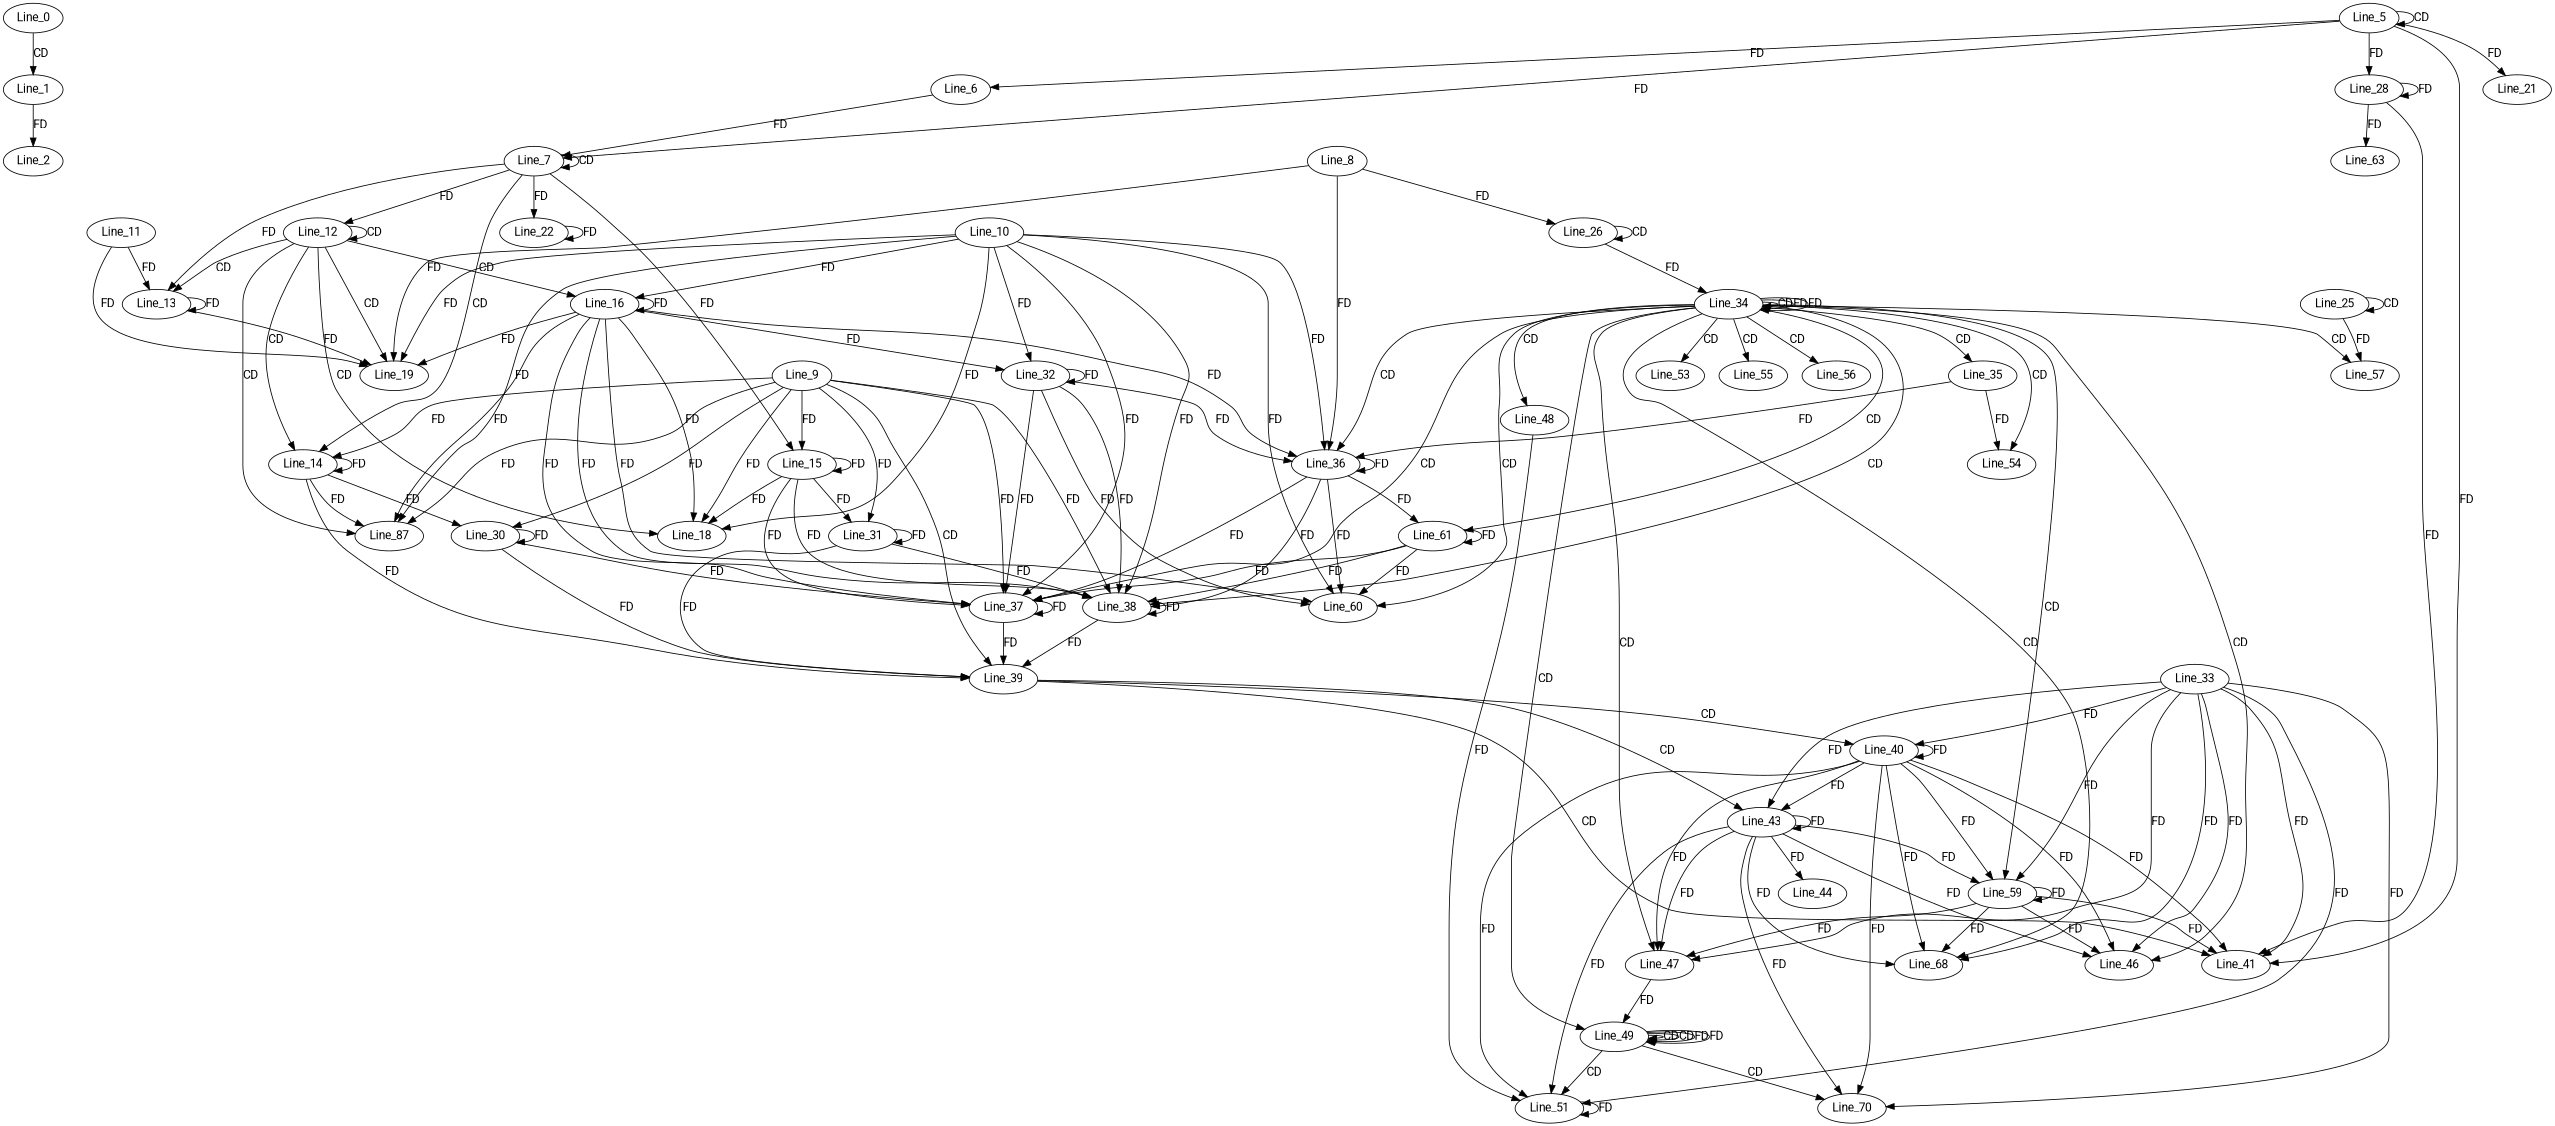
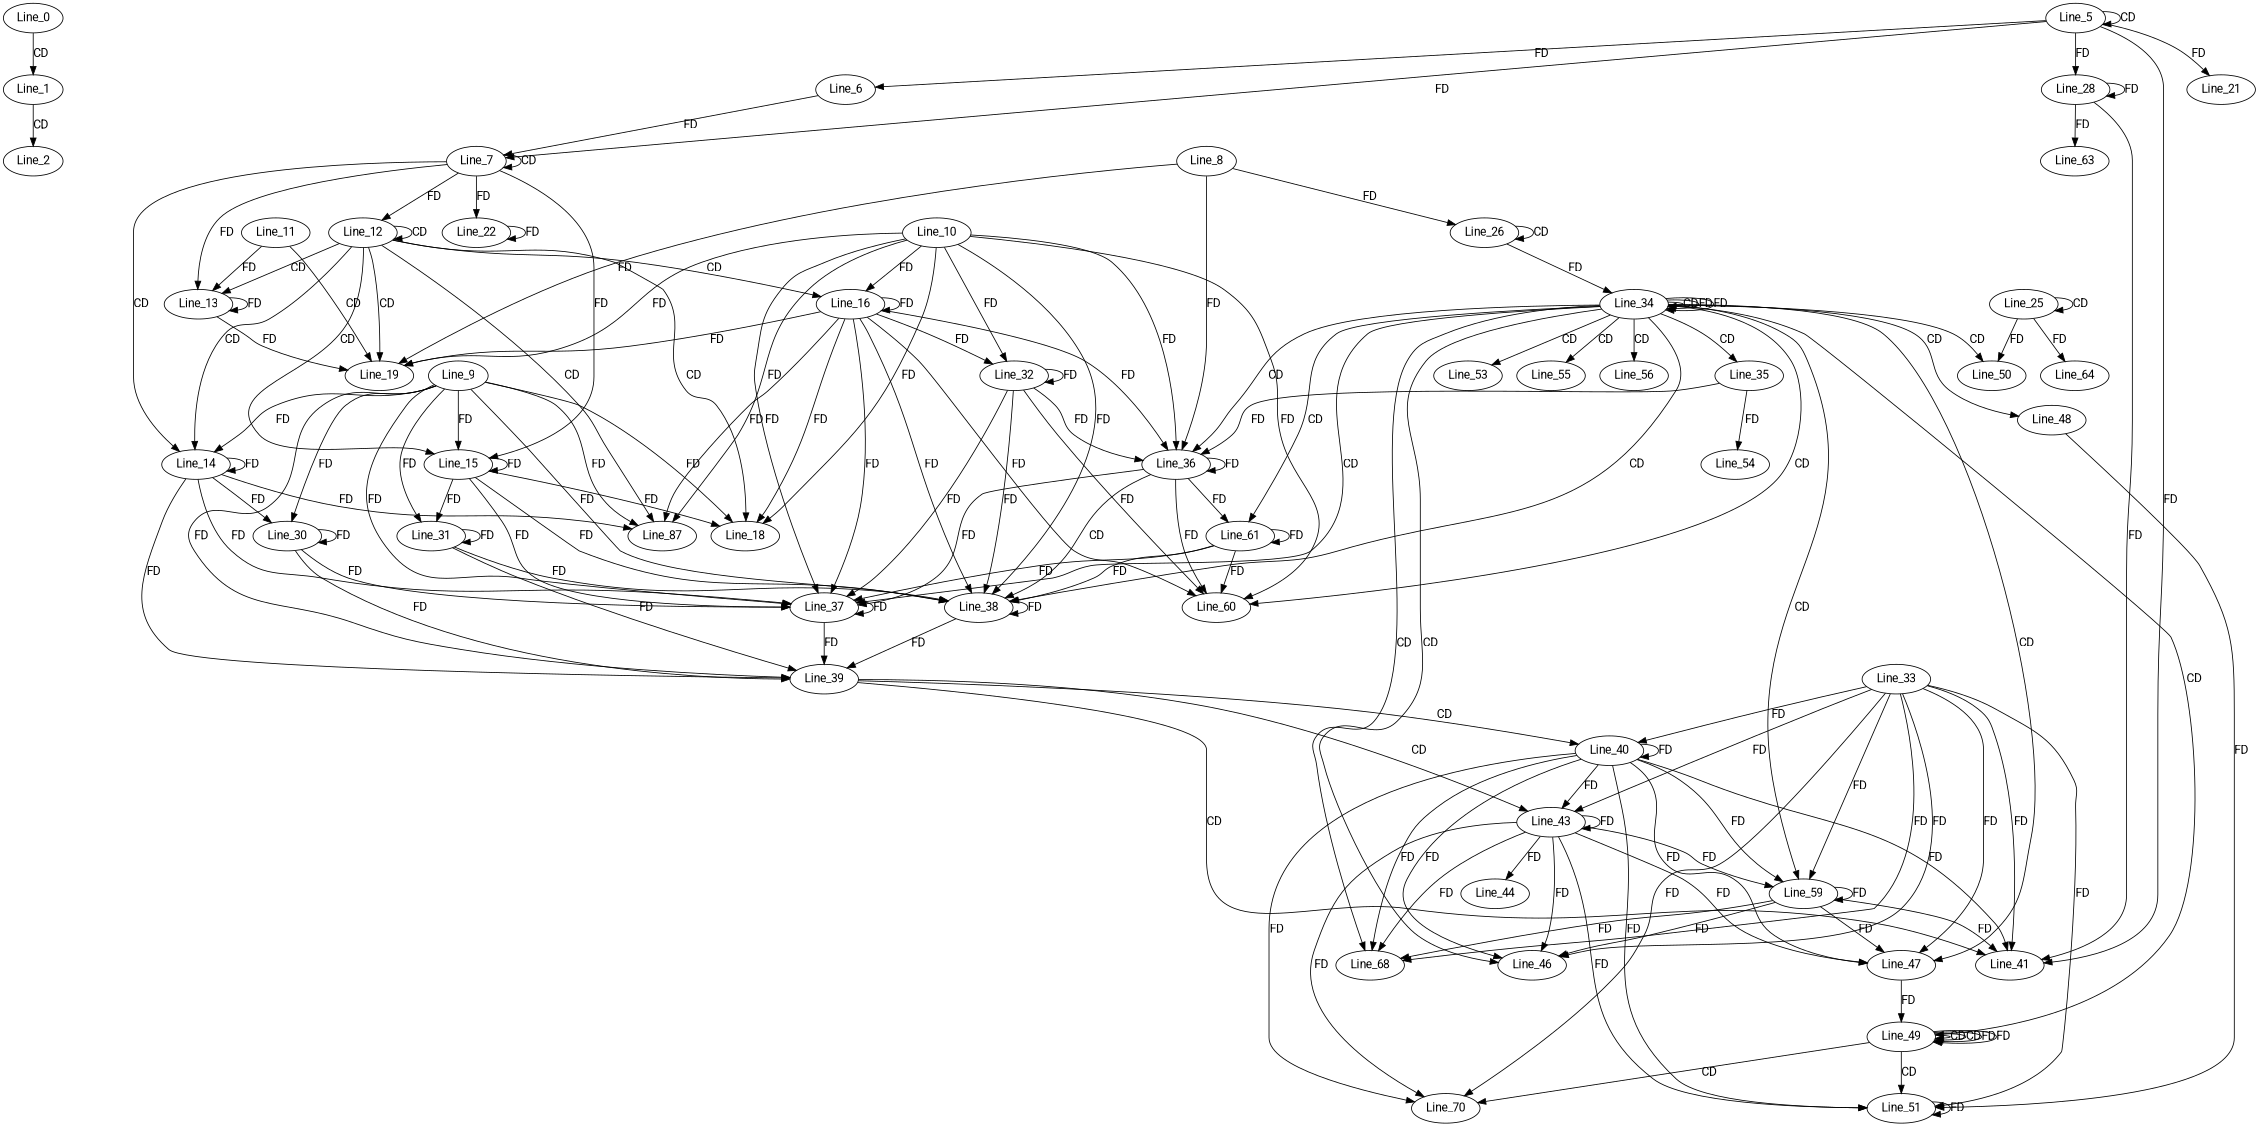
  digraph {
    fontname=Roboto
    node [fontname=Roboto]
    edge [fontname=Roboto]
    Line_0
    Line_1
    Line_2
    Line_5
    Line_6
    Line_7
    Line_21
    Line_28
    Line_41
    Line_12
    Line_13
    Line_14
    Line_15
    Line_22
    Line_63
    Line_16
    n17 [label=Line_87]
    Line_18
    Line_19
    Line_30
    Line_37
    Line_39
    Line_31
    Line_38
    Line_32
    Line_36
    Line_60
    Line_11
    Line_40
    Line_43
    Line_9
    Line_61
    Line_10
    Line_8
    Line_26
    Line_34
    Line_25
-   Line_57
+   Line_57 [label=Line_50]
+   Line_64
    Line_35
    Line_46
    Line_47
    Line_48
    Line_49
    Line_53
    Line_54
    Line_55
    Line_56
    n49 [label=Line_68]
    Line_59
    Line_51
    n52 [label=Line_70]
    Line_44
    Line_33
    Line_0 -> Line_1 [label=CD]
-   Line_1 -> Line_2 [label=FD]
+   Line_1 -> Line_2 [label=CD]
    Line_5 -> Line_5 [label=CD]
    Line_5 -> Line_6 [label=FD]
    Line_5 -> Line_7 [label=FD]
    Line_5 -> Line_21 [label=FD]
    Line_5 -> Line_28 [label=FD]
    Line_5 -> Line_41 [label=FD]
    Line_6 -> Line_7 [label=FD]
    Line_7 -> Line_7 [label=CD]
    Line_7 -> Line_12 [label=FD]
    Line_7 -> Line_13 [label=FD]
    Line_7 -> Line_14 [label=CD]
    Line_7 -> Line_15 [label=FD]
    Line_7 -> Line_22 [label=FD]
    Line_28 -> Line_28 [label=FD]
    Line_28 -> Line_41 [label=FD]
    Line_28 -> Line_63 [label=FD]
    Line_12 -> Line_12 [label=CD]
    Line_12 -> Line_13 [label=CD]
    Line_12 -> Line_14 [label=CD]
+   Line_12 -> Line_15 [label=CD]
    Line_12 -> Line_16 [label=CD]
    Line_12 -> n17 [label=CD]
    Line_12 -> Line_18 [label=CD]
    Line_12 -> Line_19 [label=CD]
    Line_13 -> Line_13 [label=FD]
    Line_13 -> Line_19 [label=FD]
    Line_14 -> Line_14 [label=FD]
    Line_14 -> n17 [label=FD]
    Line_14 -> Line_30 [label=FD]
+   Line_14 -> Line_37 [label=FD]
    Line_14 -> Line_39 [label=FD]
    Line_15 -> Line_15 [label=FD]
    Line_15 -> Line_18 [label=FD]
    Line_15 -> Line_37 [label=FD]
    Line_15 -> Line_31 [label=FD]
    Line_15 -> Line_38 [label=FD]
    Line_22 -> Line_22 [label=FD]
    Line_16 -> Line_16 [label=FD]
    Line_16 -> n17 [label=FD]
    Line_16 -> Line_18 [label=FD]
    Line_16 -> Line_19 [label=FD]
    Line_16 -> Line_37 [label=FD]
    Line_16 -> Line_38 [label=FD]
    Line_16 -> Line_32 [label=FD]
    Line_16 -> Line_36 [label=FD]
    Line_16 -> Line_60 [label=FD]
    Line_30 -> Line_30 [label=FD]
    Line_30 -> Line_37 [label=FD]
    Line_30 -> Line_39 [label=FD]
    Line_37 -> Line_37 [label=FD]
    Line_37 -> Line_39 [label=FD]
    Line_39 -> Line_41 [label=CD]
    Line_39 -> Line_40 [label=CD]
    Line_39 -> Line_43 [label=CD]
    Line_31 -> Line_39 [label=FD]
    Line_31 -> Line_31 [label=FD]
    Line_31 -> Line_38 [label=FD]
    Line_38 -> Line_39 [label=FD]
    Line_38 -> Line_38 [label=FD]
    Line_32 -> Line_37 [label=FD]
    Line_32 -> Line_38 [label=FD]
    Line_32 -> Line_32 [label=FD]
    Line_32 -> Line_36 [label=FD]
    Line_32 -> Line_60 [label=FD]
    Line_36 -> Line_37 [label=FD]
-   Line_36 -> Line_38 [label=FD]
+   Line_36 -> Line_38 [label=CD]
    Line_36 -> Line_36 [label=FD]
    Line_36 -> Line_60 [label=FD]
    Line_36 -> Line_61 [label=FD]
    Line_11 -> Line_13 [label=FD]
-   Line_11 -> Line_19 [label=FD]
+   Line_11 -> Line_19 [label=CD]
    Line_40 -> Line_41 [label=FD]
    Line_40 -> Line_40 [label=FD]
    Line_40 -> Line_43 [label=FD]
    Line_40 -> Line_46 [label=FD]
    Line_40 -> Line_47 [label=FD]
    Line_40 -> n49 [label=FD]
    Line_40 -> Line_59 [label=FD]
    Line_40 -> Line_51 [label=FD]
    Line_40 -> n52 [label=FD]
    Line_43 -> Line_43 [label=FD]
    Line_43 -> Line_46 [label=FD]
    Line_43 -> Line_47 [label=FD]
    Line_43 -> n49 [label=FD]
    Line_43 -> Line_59 [label=FD]
    Line_43 -> Line_51 [label=FD]
    Line_43 -> n52 [label=FD]
    Line_43 -> Line_44 [label=FD]
    Line_9 -> Line_14 [label=FD]
    Line_9 -> Line_15 [label=FD]
    Line_9 -> n17 [label=FD]
    Line_9 -> Line_18 [label=FD]
    Line_9 -> Line_30 [label=FD]
    Line_9 -> Line_37 [label=FD]
-   Line_9 -> Line_39 [label=CD]
+   Line_9 -> Line_39 [label=FD]
    Line_9 -> Line_31 [label=FD]
    Line_9 -> Line_38 [label=FD]
    Line_61 -> Line_37 [label=FD]
    Line_61 -> Line_38 [label=FD]
    Line_61 -> Line_60 [label=FD]
    Line_61 -> Line_61 [label=FD]
    Line_10 -> Line_16 [label=FD]
    Line_10 -> n17 [label=FD]
    Line_10 -> Line_18 [label=FD]
    Line_10 -> Line_19 [label=FD]
    Line_10 -> Line_37 [label=FD]
    Line_10 -> Line_38 [label=FD]
    Line_10 -> Line_32 [label=FD]
    Line_10 -> Line_36 [label=FD]
    Line_10 -> Line_60 [label=FD]
    Line_8 -> Line_19 [label=FD]
    Line_8 -> Line_36 [label=FD]
    Line_8 -> Line_26 [label=FD]
    Line_26 -> Line_26 [label=CD]
    Line_26 -> Line_34 [label=FD]
    Line_34 -> Line_37 [label=CD]
    Line_34 -> Line_38 [label=CD]
    Line_34 -> Line_36 [label=CD]
    Line_34 -> Line_60 [label=CD]
    Line_34 -> Line_61 [label=CD]
    Line_34 -> Line_34 [label=CD]
    Line_34 -> Line_34 [label=FD]
    Line_34 -> Line_34 [label=FD]
    Line_34 -> Line_57 [label=CD]
    Line_34 -> Line_35 [label=CD]
    Line_34 -> Line_46 [label=CD]
    Line_34 -> Line_47 [label=CD]
    Line_34 -> Line_48 [label=CD]
    Line_34 -> Line_49 [label=CD]
    Line_34 -> Line_53 [label=CD]
-   Line_34 -> Line_54 [label=CD]
    Line_34 -> Line_55 [label=CD]
    Line_34 -> Line_56 [label=CD]
    Line_34 -> n49 [label=CD]
    Line_34 -> Line_59 [label=CD]
    Line_25 -> Line_25 [label=CD]
    Line_25 -> Line_57 [label=FD]
+   Line_25 -> Line_64 [label=FD]
    Line_35 -> Line_36 [label=FD]
    Line_35 -> Line_54 [label=FD]
    Line_47 -> Line_49 [label=FD]
    Line_48 -> Line_51 [label=FD]
    Line_49 -> Line_49 [label=CD]
    Line_49 -> Line_49 [label=CD]
    Line_49 -> Line_49 [label=FD]
    Line_49 -> Line_49 [label=FD]
    Line_49 -> Line_51 [label=CD]
    Line_49 -> n52 [label=CD]
    Line_59 -> Line_41 [label=FD]
    Line_59 -> Line_46 [label=FD]
    Line_59 -> Line_47 [label=FD]
    Line_59 -> n49 [label=FD]
    Line_59 -> Line_59 [label=FD]
    Line_51 -> Line_51 [label=FD]
    Line_33 -> Line_41 [label=FD]
    Line_33 -> Line_40 [label=FD]
    Line_33 -> Line_43 [label=FD]
    Line_33 -> Line_46 [label=FD]
    Line_33 -> Line_47 [label=FD]
    Line_33 -> n49 [label=FD]
    Line_33 -> Line_59 [label=FD]
    Line_33 -> Line_51 [label=FD]
    Line_33 -> n52 [label=FD]
  }
